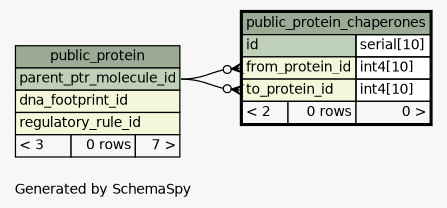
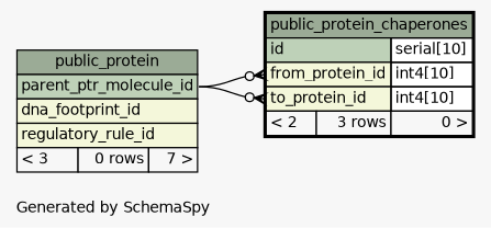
  digraph {
    bgcolor="#f7f7f7"
    fontname=Helvetica
    fontsize=11
    label="\nGenerated by SchemaSpy"
    labeljust=l
    nodesep=0.18
    rankdir=RL
    ranksep=0.46
    node [fontname=Helvetica fontsize=11 shape=plaintext]
    edge [arrowhead=none arrowsize=0.8 arrowtail=crowodot dir=back headport="parent_ptr_molecule_id:e"]
-   n1 [label=<     <TABLE BORDER="2" CELLBORDER="1" CELLSPACING="0" BGCOLOR="#ffffff">       <TR><TD COLSPAN="3" BGCOLOR="#9bab96" ALIGN="CENTER">public_protein_chaperones</TD></TR>       <TR><TD PORT="id" COLSPAN="2" BGCOLOR="#bed1b8" ALIGN="LEFT">id</TD><TD PORT="id.type" ALIGN="LEFT">serial[10]</TD></TR>       <TR><TD PORT="from_protein_id" COLSPAN="2" BGCOLOR="#f4f7da" ALIGN="LEFT">from_protein_id</TD><TD PORT="from_protein_id.type" ALIGN="LEFT">int4[10]</TD></TR>       <TR><TD PORT="to_protein_id" COLSPAN="2" BGCOLOR="#f4f7da" ALIGN="LEFT">to_protein_id</TD><TD PORT="to_protein_id.type" ALIGN="LEFT">int4[10]</TD></TR>       <TR><TD ALIGN="LEFT" BGCOLOR="#f7f7f7">&lt; 2</TD><TD ALIGN="RIGHT" BGCOLOR="#f7f7f7">0 rows</TD><TD ALIGN="RIGHT" BGCOLOR="#f7f7f7">0 &gt;</TD></TR>     </TABLE>>]
+   n1 [label=<     <TABLE BORDER="2" CELLBORDER="1" CELLSPACING="0" BGCOLOR="#ffffff">       <TR><TD COLSPAN="3" BGCOLOR="#9bab96" ALIGN="CENTER">public_protein_chaperones</TD></TR>       <TR><TD PORT="id" COLSPAN="2" BGCOLOR="#bed1b8" ALIGN="LEFT">id</TD><TD PORT="id.type" ALIGN="LEFT">serial[10]</TD></TR>       <TR><TD PORT="from_protein_id" COLSPAN="2" BGCOLOR="#f4f7da" ALIGN="LEFT">from_protein_id</TD><TD PORT="from_protein_id.type" ALIGN="LEFT">int4[10]</TD></TR>       <TR><TD PORT="to_protein_id" COLSPAN="2" BGCOLOR="#f4f7da" ALIGN="LEFT">to_protein_id</TD><TD PORT="to_protein_id.type" ALIGN="LEFT">int4[10]</TD></TR>       <TR><TD ALIGN="LEFT" BGCOLOR="#f7f7f7">&lt; 2</TD><TD ALIGN="RIGHT" BGCOLOR="#f7f7f7">3 rows</TD><TD ALIGN="RIGHT" BGCOLOR="#f7f7f7">0 &gt;</TD></TR>     </TABLE>>]
    n2 [label=<     <TABLE BORDER="0" CELLBORDER="1" CELLSPACING="0" BGCOLOR="#ffffff">       <TR><TD COLSPAN="3" BGCOLOR="#9bab96" ALIGN="CENTER">public_protein</TD></TR>       <TR><TD PORT="parent_ptr_molecule_id" COLSPAN="3" BGCOLOR="#bed1b8" ALIGN="LEFT">parent_ptr_molecule_id</TD></TR>       <TR><TD PORT="dna_footprint_id" COLSPAN="3" BGCOLOR="#f4f7da" ALIGN="LEFT">dna_footprint_id</TD></TR>       <TR><TD PORT="regulatory_rule_id" COLSPAN="3" BGCOLOR="#f4f7da" ALIGN="LEFT">regulatory_rule_id</TD></TR>       <TR><TD ALIGN="LEFT" BGCOLOR="#f7f7f7">&lt; 3</TD><TD ALIGN="RIGHT" BGCOLOR="#f7f7f7">0 rows</TD><TD ALIGN="RIGHT" BGCOLOR="#f7f7f7">7 &gt;</TD></TR>     </TABLE>>]
    n1 -> n2 [tailport="from_protein_id:w"]
    n1 -> n2 [tailport="to_protein_id:w"]
  }
